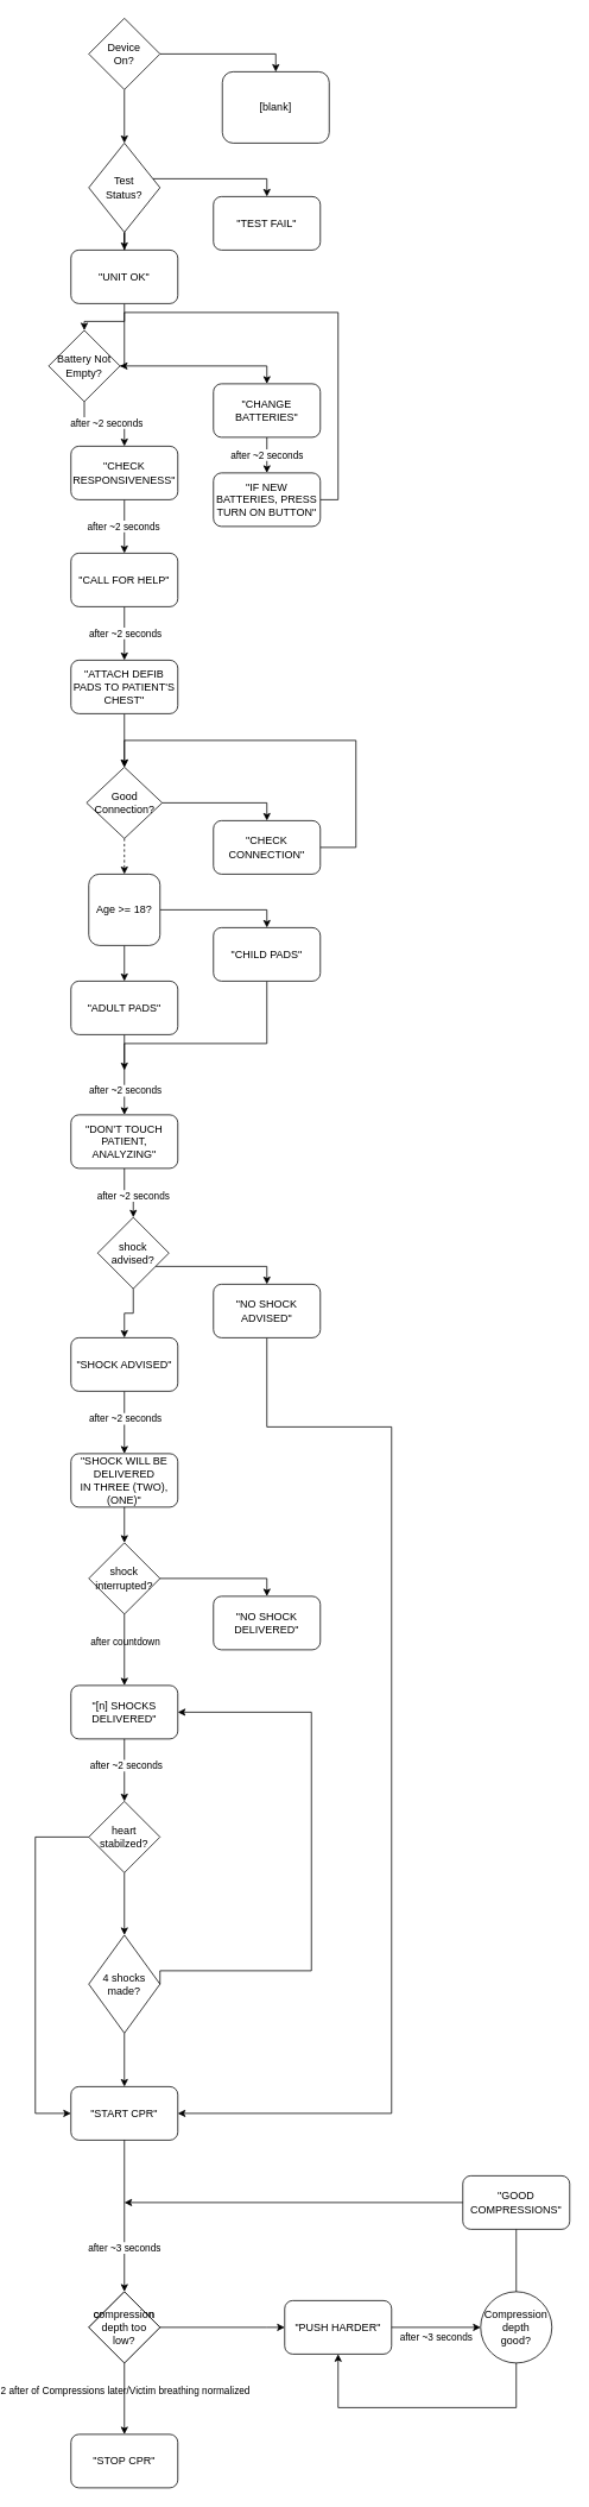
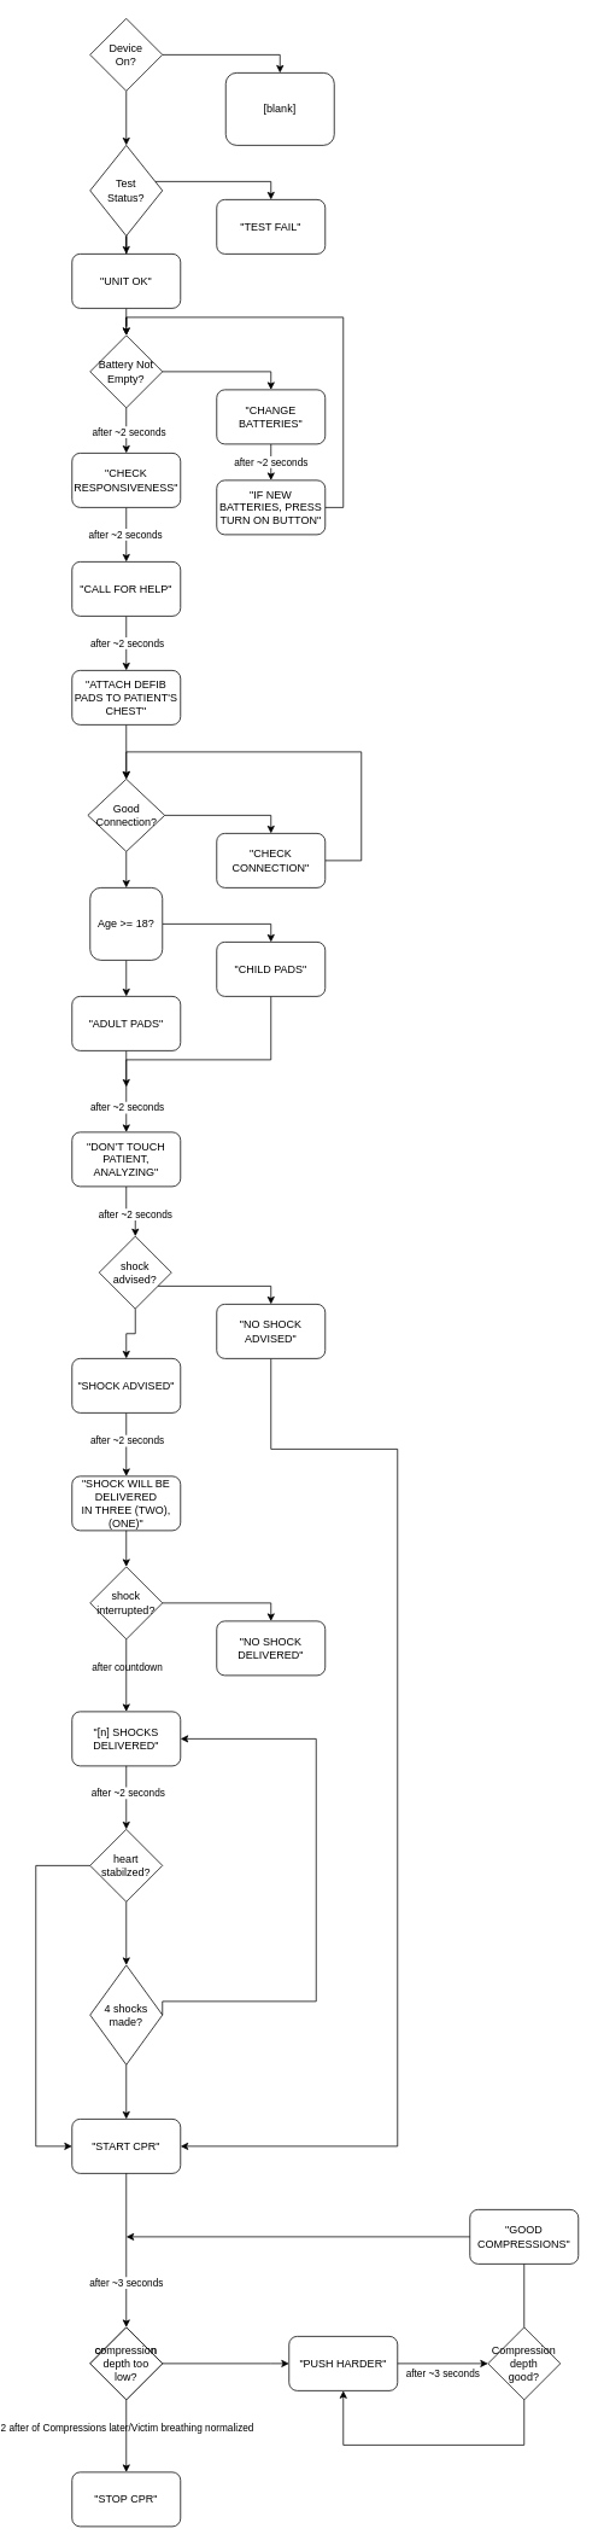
  <mxCell id="0" />
  <mxCell id="1" parent="0" />
  <mxCell id="2" value="[blank]" style="rounded=1;whiteSpace=wrap;html=1;" parent="1" vertex="1"><mxGeometry x="230" y="80" width="120" height="80" as="geometry" /></mxCell>
  <mxCell id="3" style="edgeStyle=orthogonalEdgeStyle;rounded=0;orthogonalLoop=1;jettySize=auto;html=1;" parent="1" source="5" target="2" edge="1"><mxGeometry relative="1" as="geometry"><Array as="points"><mxPoint x="290" y="60" /></Array></mxGeometry></mxCell>
  <mxCell id="4" value="" style="edgeStyle=orthogonalEdgeStyle;rounded=0;orthogonalLoop=1;jettySize=auto;html=1;entryX=0.5;entryY=0;entryDx=0;entryDy=0;" parent="1" source="5" target="46" edge="1"><mxGeometry relative="1" as="geometry"><mxPoint x="390" y="240" as="targetPoint" /></mxGeometry></mxCell>
  <mxCell id="5" value="Device&lt;br&gt;On?" style="rhombus;whiteSpace=wrap;html=1;" parent="1" vertex="1"><mxGeometry x="80" y="20" width="80" height="80" as="geometry" /></mxCell>
  <mxCell id="6" style="edgeStyle=orthogonalEdgeStyle;rounded=0;orthogonalLoop=1;jettySize=auto;html=1;" parent="1" source="7" target="11" edge="1"><mxGeometry relative="1" as="geometry"><Array as="points"><mxPoint x="280" y="410" /></Array></mxGeometry></mxCell>
- <mxCell id="7" value="Battery Not Empty?" style="rhombus;whiteSpace=wrap;html=1;" parent="1" vertex="1"><mxGeometry x="35" y="370" width="80" height="80" as="geometry" /></mxCell>
+ <mxCell id="7" value="Battery Not Empty?" style="rhombus;whiteSpace=wrap;html=1;" parent="1" vertex="1"><mxGeometry x="80" y="370" width="80" height="80" as="geometry" /></mxCell>
  <mxCell id="8" value="" style="edgeStyle=orthogonalEdgeStyle;rounded=0;orthogonalLoop=1;jettySize=auto;html=1;" parent="1" source="7" target="19" edge="1"><mxGeometry relative="1" as="geometry"><mxPoint x="120" y="600" as="sourcePoint" /></mxGeometry></mxCell>
  <mxCell id="9" value="after ~2 seconds" style="edgeLabel;html=1;align=center;verticalAlign=middle;resizable=0;points=[];" parent="8" vertex="1" connectable="0"><mxGeometry x="0.032" y="2" relative="1" as="geometry"><mxPoint as="offset" /></mxGeometry></mxCell>
  <mxCell id="10" value="after ~2 seconds" style="edgeStyle=orthogonalEdgeStyle;rounded=0;orthogonalLoop=1;jettySize=auto;html=1;" parent="1" source="11" target="51" edge="1"><mxGeometry relative="1" as="geometry" /></mxCell>
  <mxCell id="11" value="&quot;CHANGE BATTERIES&quot;" style="rounded=1;whiteSpace=wrap;html=1;" parent="1" vertex="1"><mxGeometry x="220" y="430" width="120" height="60" as="geometry" /></mxCell>
  <mxCell id="12" style="edgeStyle=orthogonalEdgeStyle;rounded=0;orthogonalLoop=1;jettySize=auto;html=1;" parent="1" source="14" target="16" edge="1"><mxGeometry relative="1" as="geometry"><Array as="points"><mxPoint x="280" y="900" /></Array></mxGeometry></mxCell>
- <mxCell id="13" style="edgeStyle=orthogonalEdgeStyle;rounded=0;orthogonalLoop=1;jettySize=auto;html=1;dashed=1;" parent="1" source="14" target="27" edge="1"><mxGeometry relative="1" as="geometry" /></mxCell>
+ <mxCell id="13" style="edgeStyle=orthogonalEdgeStyle;rounded=0;orthogonalLoop=1;jettySize=auto;html=1;" parent="1" source="14" target="27" edge="1"><mxGeometry relative="1" as="geometry" /></mxCell>
  <mxCell id="14" value="Good Connection?" style="rhombus;whiteSpace=wrap;html=1;" parent="1" vertex="1"><mxGeometry x="77.5" y="860" width="85" height="80" as="geometry" /></mxCell>
  <mxCell id="15" style="edgeStyle=orthogonalEdgeStyle;rounded=0;orthogonalLoop=1;jettySize=auto;html=1;entryX=0.5;entryY=0;entryDx=0;entryDy=0;" parent="1" source="16" target="14" edge="1"><mxGeometry relative="1" as="geometry"><Array as="points"><mxPoint x="380" y="950" /><mxPoint x="380" y="830" /><mxPoint x="120" y="830" /></Array></mxGeometry></mxCell>
  <mxCell id="16" value="&quot;CHECK CONNECTION&quot;" style="rounded=1;whiteSpace=wrap;html=1;" parent="1" vertex="1"><mxGeometry x="220" y="920" width="120" height="60" as="geometry" /></mxCell>
  <mxCell id="17" value="" style="edgeStyle=orthogonalEdgeStyle;rounded=0;orthogonalLoop=1;jettySize=auto;html=1;" parent="1" source="19" target="22" edge="1"><mxGeometry relative="1" as="geometry" /></mxCell>
  <mxCell id="18" value="after ~2 seconds" style="edgeLabel;html=1;align=center;verticalAlign=middle;resizable=0;points=[];" parent="17" vertex="1" connectable="0"><mxGeometry x="-0.021" y="-2" relative="1" as="geometry"><mxPoint as="offset" /></mxGeometry></mxCell>
  <mxCell id="19" value="&quot;CHECK RESPONSIVENESS&quot;" style="rounded=1;whiteSpace=wrap;html=1;" parent="1" vertex="1"><mxGeometry x="60" y="500" width="120" height="60" as="geometry" /></mxCell>
  <mxCell id="20" value="" style="edgeStyle=orthogonalEdgeStyle;rounded=0;orthogonalLoop=1;jettySize=auto;html=1;" parent="1" source="22" target="24" edge="1"><mxGeometry relative="1" as="geometry" /></mxCell>
  <mxCell id="21" value="after ~2 seconds" style="edgeLabel;html=1;align=center;verticalAlign=middle;resizable=0;points=[];" parent="20" vertex="1" connectable="0"><mxGeometry x="-0.021" relative="1" as="geometry"><mxPoint as="offset" /></mxGeometry></mxCell>
  <mxCell id="22" value="&quot;CALL FOR HELP&quot;" style="rounded=1;whiteSpace=wrap;html=1;" parent="1" vertex="1"><mxGeometry x="60" y="620" width="120" height="60" as="geometry" /></mxCell>
  <mxCell id="23" value="" style="edgeStyle=orthogonalEdgeStyle;rounded=0;orthogonalLoop=1;jettySize=auto;html=1;" parent="1" source="24" target="14" edge="1"><mxGeometry relative="1" as="geometry" /></mxCell>
  <mxCell id="24" value="&quot;ATTACH DEFIB PADS TO PATIENT'S CHEST&quot;" style="rounded=1;whiteSpace=wrap;html=1;" parent="1" vertex="1"><mxGeometry x="60" y="740" width="120" height="60" as="geometry" /></mxCell>
  <mxCell id="25" value="" style="edgeStyle=orthogonalEdgeStyle;rounded=0;orthogonalLoop=1;jettySize=auto;html=1;" parent="1" source="27" target="30" edge="1"><mxGeometry relative="1" as="geometry" /></mxCell>
  <mxCell id="26" style="edgeStyle=orthogonalEdgeStyle;rounded=0;orthogonalLoop=1;jettySize=auto;html=1;" parent="1" source="27" target="32" edge="1"><mxGeometry relative="1" as="geometry"><Array as="points"><mxPoint x="280" y="1020" /></Array></mxGeometry></mxCell>
  <mxCell id="27" value="Age &amp;gt;= 18?" style="whiteSpace=wrap;html=1;rounded=1;" parent="1" vertex="1"><mxGeometry x="80" y="980" width="80" height="80" as="geometry" /></mxCell>
  <mxCell id="28" value="" style="edgeStyle=orthogonalEdgeStyle;rounded=0;orthogonalLoop=1;jettySize=auto;html=1;" parent="1" source="30" target="35" edge="1"><mxGeometry relative="1" as="geometry"><mxPoint x="120" y="1246.84" as="targetPoint" /></mxGeometry></mxCell>
  <mxCell id="29" value="after ~2 seconds" style="edgeLabel;html=1;align=center;verticalAlign=middle;resizable=0;points=[];" parent="28" vertex="1" connectable="0"><mxGeometry x="0.111" y="1" relative="1" as="geometry"><mxPoint x="-1" y="12" as="offset" /></mxGeometry></mxCell>
  <mxCell id="30" value="&quot;ADULT PADS&quot;" style="rounded=1;whiteSpace=wrap;html=1;" parent="1" vertex="1"><mxGeometry x="60" y="1100" width="120" height="60" as="geometry" /></mxCell>
  <mxCell id="31" style="edgeStyle=orthogonalEdgeStyle;rounded=0;orthogonalLoop=1;jettySize=auto;html=1;" parent="1" source="32" edge="1"><mxGeometry relative="1" as="geometry"><mxPoint x="120" y="1200" as="targetPoint" /><Array as="points"><mxPoint x="280" y="1170" /><mxPoint x="120" y="1170" /></Array></mxGeometry></mxCell>
  <mxCell id="32" value="&quot;CHILD PADS&quot;" style="rounded=1;whiteSpace=wrap;html=1;" parent="1" vertex="1"><mxGeometry x="220" y="1040" width="120" height="60" as="geometry" /></mxCell>
  <mxCell id="33" value="" style="edgeStyle=orthogonalEdgeStyle;rounded=0;orthogonalLoop=1;jettySize=auto;html=1;" parent="1" source="35" target="38" edge="1"><mxGeometry relative="1" as="geometry" /></mxCell>
  <mxCell id="34" value="after ~2 seconds" style="edgeLabel;html=1;align=center;verticalAlign=middle;resizable=0;points=[];" parent="33" vertex="1" connectable="0"><mxGeometry x="0.245" y="-1" relative="1" as="geometry"><mxPoint as="offset" /></mxGeometry></mxCell>
  <mxCell id="35" value="&quot;DON’T TOUCH PATIENT, ANALYZING&quot;" style="rounded=1;whiteSpace=wrap;html=1;" parent="1" vertex="1"><mxGeometry x="60" y="1250" width="120" height="60" as="geometry" /></mxCell>
  <mxCell id="36" value="" style="edgeStyle=orthogonalEdgeStyle;rounded=0;orthogonalLoop=1;jettySize=auto;html=1;" parent="1" source="38" target="40" edge="1"><mxGeometry relative="1" as="geometry" /></mxCell>
  <mxCell id="37" style="edgeStyle=orthogonalEdgeStyle;rounded=0;orthogonalLoop=1;jettySize=auto;html=1;" parent="1" source="38" target="42" edge="1"><mxGeometry relative="1" as="geometry"><Array as="points"><mxPoint x="280" y="1420" /></Array></mxGeometry></mxCell>
  <mxCell id="38" value="shock advised?" style="rhombus;whiteSpace=wrap;html=1;" parent="1" vertex="1"><mxGeometry x="90" y="1365" width="80" height="80" as="geometry" /></mxCell>
  <mxCell id="39" style="edgeStyle=orthogonalEdgeStyle;rounded=0;orthogonalLoop=1;jettySize=auto;html=1;" parent="1" source="40" target="52" edge="1"><mxGeometry relative="1" as="geometry" /></mxCell>
  <mxCell id="40" value="&quot;SHOCK ADVISED&quot;" style="rounded=1;whiteSpace=wrap;html=1;" parent="1" vertex="1"><mxGeometry x="60" y="1500" width="120" height="60" as="geometry" /></mxCell>
  <mxCell id="41" style="edgeStyle=orthogonalEdgeStyle;rounded=0;orthogonalLoop=1;jettySize=auto;html=1;entryX=1;entryY=0.5;entryDx=0;entryDy=0;" parent="1" source="42" target="43" edge="1"><mxGeometry relative="1" as="geometry"><mxPoint x="330" y="1660" as="targetPoint" /><Array as="points"><mxPoint x="280" y="1600" /><mxPoint x="420" y="1600" /><mxPoint x="420" y="2370" /></Array></mxGeometry></mxCell>
  <mxCell id="42" value="&quot;NO SHOCK ADVISED&quot;" style="rounded=1;whiteSpace=wrap;html=1;" parent="1" vertex="1"><mxGeometry x="220" y="1440" width="120" height="60" as="geometry" /></mxCell>
  <mxCell id="43" value="&quot;START CPR&quot;" style="rounded=1;whiteSpace=wrap;html=1;" parent="1" vertex="1"><mxGeometry x="60" y="2340" width="120" height="60" as="geometry" /></mxCell>
  <mxCell id="44" value="" style="edgeStyle=orthogonalEdgeStyle;rounded=0;orthogonalLoop=1;jettySize=auto;html=1;" parent="1" source="46" target="48" edge="1"><mxGeometry relative="1" as="geometry" /></mxCell>
  <mxCell id="45" style="edgeStyle=orthogonalEdgeStyle;rounded=0;orthogonalLoop=1;jettySize=auto;html=1;" parent="1" source="46" target="49" edge="1"><mxGeometry relative="1" as="geometry"><Array as="points"><mxPoint x="280" y="200" /></Array></mxGeometry></mxCell>
  <mxCell id="46" value="Test&lt;br&gt;Status?" style="rhombus;whiteSpace=wrap;html=1;" parent="1" vertex="1"><mxGeometry x="80" y="160" width="80" height="100" as="geometry" /></mxCell>
  <mxCell id="47" value="" style="edgeStyle=orthogonalEdgeStyle;rounded=0;orthogonalLoop=1;jettySize=auto;html=1;" parent="1" source="48" target="7" edge="1"><mxGeometry relative="1" as="geometry" /></mxCell>
  <mxCell id="48" value="&quot;UNIT OK&quot;" style="rounded=1;whiteSpace=wrap;html=1;" parent="1" vertex="1"><mxGeometry x="60" y="280" width="120" height="60" as="geometry" /></mxCell>
  <mxCell id="49" value="&quot;TEST FAIL&quot;" style="rounded=1;whiteSpace=wrap;html=1;" parent="1" vertex="1"><mxGeometry x="220" width="120" height="60" as="geometry" y="220" /></mxCell>
  <mxCell id="50" style="edgeStyle=orthogonalEdgeStyle;rounded=0;orthogonalLoop=1;jettySize=auto;html=1;" parent="1" source="51" target="7" edge="1"><mxGeometry relative="1" as="geometry"><Array as="points"><mxPoint x="360" y="560" /><mxPoint x="360" y="350" /><mxPoint x="120" y="350" /></Array></mxGeometry></mxCell>
  <mxCell id="51" value="&quot;IF NEW BATTERIES, PRESS TURN ON BUTTON&quot;" style="rounded=1;whiteSpace=wrap;html=1;" parent="1" vertex="1"><mxGeometry x="220" y="530" width="120" height="60" as="geometry" /></mxCell>
  <mxCell id="52" value="&quot;SHOCK WILL BE DELIVERED&lt;br&gt;&lt;span style=&quot;background-color: initial;&quot;&gt;IN THREE (TWO), (ONE)&lt;/span&gt;&quot;" style="rounded=1;whiteSpace=wrap;html=1;" parent="1" vertex="1"><mxGeometry x="60" y="1630" width="120" height="60" as="geometry" /></mxCell>
  <mxCell id="53" style="edgeStyle=orthogonalEdgeStyle;rounded=0;orthogonalLoop=1;jettySize=auto;html=1;entryX=0.5;entryY=0;entryDx=0;entryDy=0;exitX=0.5;exitY=1;exitDx=0;exitDy=0;" parent="1" source="52" target="57" edge="1"><mxGeometry relative="1" as="geometry"><mxPoint x="119" y="1720" as="sourcePoint" /><mxPoint x="40" y="1820" as="targetPoint" /></mxGeometry></mxCell>
  <mxCell id="54" value="after countdown" style="edgeLabel;html=1;align=center;verticalAlign=middle;resizable=0;points=[];" parent="1" vertex="1" connectable="0"><mxGeometry x="120" y="1840" as="geometry" /></mxCell>
  <mxCell id="55" value="" style="edgeStyle=orthogonalEdgeStyle;rounded=0;orthogonalLoop=1;jettySize=auto;html=1;" parent="1" source="57" target="58" edge="1"><mxGeometry relative="1" as="geometry" /></mxCell>
  <mxCell id="56" style="edgeStyle=orthogonalEdgeStyle;rounded=0;orthogonalLoop=1;jettySize=auto;html=1;exitX=1;exitY=0.5;exitDx=0;exitDy=0;" parent="1" source="57" target="59" edge="1"><mxGeometry relative="1" as="geometry"><Array as="points"><mxPoint x="280" y="1770" /></Array></mxGeometry></mxCell>
  <mxCell id="57" value="shock interrupted?" style="rhombus;whiteSpace=wrap;html=1;" parent="1" vertex="1"><mxGeometry x="80" y="1730" width="80" height="80" as="geometry" /></mxCell>
  <mxCell id="58" value="&quot;[n] SHOCKS DELIVERED&quot;" style="rounded=1;whiteSpace=wrap;html=1;" parent="1" vertex="1"><mxGeometry x="60" y="1890" width="120" height="60" as="geometry" /></mxCell>
  <mxCell id="59" value="&quot;NO SHOCK DELIVERED&quot;" style="rounded=1;whiteSpace=wrap;html=1;" parent="1" vertex="1"><mxGeometry x="220" y="1790" width="120" height="60" as="geometry" /></mxCell>
  <mxCell id="60" value="" style="edgeStyle=orthogonalEdgeStyle;rounded=0;orthogonalLoop=1;jettySize=auto;html=1;exitX=0.5;exitY=1;exitDx=0;exitDy=0;" parent="1" source="58" edge="1"><mxGeometry relative="1" as="geometry"><mxPoint x="190" y="1980" as="sourcePoint" /><mxPoint x="120" y="2020" as="targetPoint" /></mxGeometry></mxCell>
  <mxCell id="61" value="after ~2 seconds" style="edgeLabel;html=1;align=center;verticalAlign=middle;resizable=0;points=[];" vertex="1" connectable="0" parent="60"><mxGeometry x="-0.181" y="1" relative="1" as="geometry"><mxPoint as="offset" /></mxGeometry></mxCell>
  <mxCell id="62" value="after ~2 seconds" style="edgeLabel;html=1;align=center;verticalAlign=middle;resizable=0;points=[];" parent="1" vertex="1" connectable="0"><mxGeometry x="120" y="1590" as="geometry" /></mxCell>
  <mxCell id="63" value="4 shocks made?" style="rhombus;whiteSpace=wrap;html=1;" parent="1" vertex="1"><mxGeometry x="80" y="2170" width="80" height="110" as="geometry" /></mxCell>
  <mxCell id="64" value="heart stabilzed?" style="rhombus;whiteSpace=wrap;html=1;" parent="1" vertex="1"><mxGeometry x="80" y="2020" width="80" height="80" as="geometry" /></mxCell>
  <mxCell id="65" style="edgeStyle=orthogonalEdgeStyle;rounded=0;orthogonalLoop=1;jettySize=auto;html=1;exitX=0;exitY=0.5;exitDx=0;exitDy=0;entryX=0;entryY=0.5;entryDx=0;entryDy=0;" parent="1" source="64" target="43" edge="1"><mxGeometry relative="1" as="geometry"><mxPoint x="-100" y="1940" as="targetPoint" /><Array as="points"><mxPoint x="20" y="2060" /><mxPoint x="20" y="2370" /></Array><mxPoint x="-120" y="2080" as="sourcePoint" /></mxGeometry></mxCell>
  <mxCell id="66" style="edgeStyle=orthogonalEdgeStyle;rounded=0;orthogonalLoop=1;jettySize=auto;html=1;entryX=0.5;entryY=0;entryDx=0;entryDy=0;exitX=0.5;exitY=1;exitDx=0;exitDy=0;" parent="1" source="64" target="63" edge="1"><mxGeometry relative="1" as="geometry"><mxPoint x="-20" y="2140" as="sourcePoint" /><mxPoint x="120" y="2150" as="targetPoint" /></mxGeometry></mxCell>
  <mxCell id="67" style="edgeStyle=orthogonalEdgeStyle;rounded=0;orthogonalLoop=1;jettySize=auto;html=1;exitX=1;exitY=0.5;exitDx=0;exitDy=0;entryX=1;entryY=0.5;entryDx=0;entryDy=0;" parent="1" source="63" target="58" edge="1"><mxGeometry relative="1" as="geometry"><mxPoint x="190" y="1930" as="targetPoint" /><Array as="points"><mxPoint x="330" y="2210" /><mxPoint x="330" y="1920" /></Array><mxPoint x="170" y="2200" as="sourcePoint" /></mxGeometry></mxCell>
  <mxCell id="68" style="edgeStyle=orthogonalEdgeStyle;rounded=0;orthogonalLoop=1;jettySize=auto;html=1;exitX=0.5;exitY=1;exitDx=0;exitDy=0;entryX=0.5;entryY=0;entryDx=0;entryDy=0;" parent="1" source="63" target="43" edge="1"><mxGeometry relative="1" as="geometry"><mxPoint x="130" y="2130" as="sourcePoint" /><mxPoint x="120" y="2330" as="targetPoint" /></mxGeometry></mxCell>
  <mxCell id="69" value="2 after of Compressions later/Victim breathing normalized" style="edgeLabel;html=1;align=center;verticalAlign=middle;resizable=0;points=[];" parent="1" vertex="1" connectable="0"><mxGeometry x="120" y="2680" as="geometry" /></mxCell>
  <mxCell id="70" value="" style="edgeStyle=orthogonalEdgeStyle;rounded=0;orthogonalLoop=1;jettySize=auto;html=1;" parent="1" source="72" target="73" edge="1"><mxGeometry relative="1" as="geometry" /></mxCell>
  <mxCell id="71" style="edgeStyle=orthogonalEdgeStyle;rounded=0;orthogonalLoop=1;jettySize=auto;html=1;exitX=1;exitY=0.5;exitDx=0;exitDy=0;" parent="1" source="72" target="74" edge="1"><mxGeometry relative="1" as="geometry"><Array as="points"><mxPoint x="280" y="2610" /></Array></mxGeometry></mxCell>
  <mxCell id="72" value="compression depth too low?" style="rhombus;whiteSpace=wrap;html=1;" parent="1" vertex="1"><mxGeometry x="80" y="2570" width="80" height="80" as="geometry" /></mxCell>
  <mxCell id="73" value="&quot;STOP CPR&quot;" style="rounded=1;whiteSpace=wrap;html=1;" parent="1" vertex="1"><mxGeometry x="60" y="2730" width="120" height="60" as="geometry" /></mxCell>
  <mxCell id="74" value="&quot;PUSH HARDER&quot;" style="rounded=1;whiteSpace=wrap;html=1;" parent="1" vertex="1"><mxGeometry x="300" y="2580" width="120" height="60" as="geometry" /></mxCell>
  <mxCell id="75" style="edgeStyle=orthogonalEdgeStyle;rounded=0;orthogonalLoop=1;jettySize=auto;html=1;exitX=0.5;exitY=1;exitDx=0;exitDy=0;entryX=0.5;entryY=0;entryDx=0;entryDy=0;" parent="1" source="43" target="72" edge="1"><mxGeometry relative="1" as="geometry"><mxPoint x="130" y="2260" as="sourcePoint" /><mxPoint x="130" y="2350" as="targetPoint" /></mxGeometry></mxCell>
  <mxCell id="76" value="compression depth too low?" style="rhombus;whiteSpace=wrap;html=1;" parent="1" vertex="1"><mxGeometry x="80" y="2570" width="80" height="80" as="geometry" /></mxCell>
- <mxCell id="77" value="Compression depth &lt;br&gt;good?" style="ellipse;whiteSpace=wrap;html=1;" parent="1" vertex="1"><mxGeometry x="520" y="2570" width="80" height="80" as="geometry" /></mxCell>
+ <mxCell id="77" value="Compression depth &lt;br&gt;good?" style="rhombus;whiteSpace=wrap;html=1;" parent="1" vertex="1"><mxGeometry x="520" y="2570" width="80" height="80" as="geometry" /></mxCell>
  <mxCell id="78" value="" style="edgeStyle=orthogonalEdgeStyle;rounded=0;orthogonalLoop=1;jettySize=auto;html=1;exitX=1;exitY=0.5;exitDx=0;exitDy=0;entryX=0;entryY=0.5;entryDx=0;entryDy=0;" parent="1" source="74" target="77" edge="1"><mxGeometry relative="1" as="geometry"><mxPoint x="470" y="2670" as="sourcePoint" /><mxPoint x="470" y="2730" as="targetPoint" /></mxGeometry></mxCell>
  <mxCell id="79" value="after ~3 seconds" style="edgeLabel;html=1;align=center;verticalAlign=middle;resizable=0;points=[];" parent="78" vertex="1" connectable="0"><mxGeometry x="-0.021" y="-2" relative="1" as="geometry"><mxPoint y="8" as="offset" /></mxGeometry></mxCell>
  <mxCell id="80" value="" style="edgeStyle=orthogonalEdgeStyle;rounded=0;orthogonalLoop=1;jettySize=auto;html=1;entryX=0.5;entryY=1;entryDx=0;entryDy=0;exitX=0.5;exitY=1;exitDx=0;exitDy=0;" parent="1" source="77" target="74" edge="1"><mxGeometry relative="1" as="geometry"><mxPoint x="559.44" y="2670" as="sourcePoint" /><mxPoint x="559.44" y="2720" as="targetPoint" /><Array as="points"><mxPoint x="560" y="2700" /><mxPoint x="360" y="2700" /></Array></mxGeometry></mxCell>
  <mxCell id="81" value="" style="edgeStyle=orthogonalEdgeStyle;rounded=0;orthogonalLoop=1;jettySize=auto;html=1;exitX=0.5;exitY=0;exitDx=0;exitDy=0;" parent="1" source="77" edge="1"><mxGeometry relative="1" as="geometry"><mxPoint x="580" y="2440" as="sourcePoint" /><mxPoint x="120" y="2470" as="targetPoint" /><Array as="points"><mxPoint x="560" y="2470" /></Array></mxGeometry></mxCell>
  <mxCell id="82" value="&quot;GOOD COMPRESSIONS&quot;" style="rounded=1;whiteSpace=wrap;html=1;" parent="1" vertex="1"><mxGeometry x="500" y="2440" width="120" height="60" as="geometry" /></mxCell>
  <mxCell id="83" value="after ~3 seconds" style="edgeLabel;html=1;align=center;verticalAlign=middle;resizable=0;points=[];" parent="1" vertex="1" connectable="0"><mxGeometry x="119.999" y="2520" as="geometry" /></mxCell>
